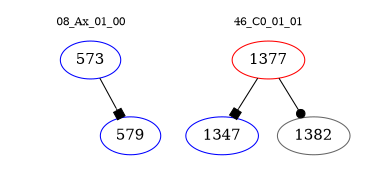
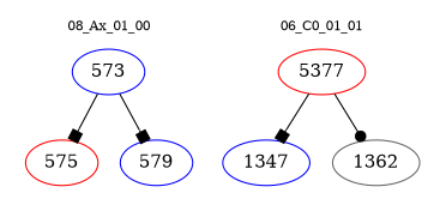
  digraph {
    node [color=blue]
    edge [arrowhead=box color=black]
    n1 [label=573]
+   n2 [color=red label=575]
    n3 [label=579]
-   n4 [color=red label=1377]
+   n4 [color=red label=5377]
    n5 [label=1347]
-   n6 [color=gray40 label=1382]
+   n6 [color=gray40 label=1362]
    subgraph cluster_1 {
      color=white
      fontsize=10
      label="08_Ax_01_00"
      n1
+     n2
      n3
    }
    subgraph cluster_2 {
      color=white
      fontsize=10
-     label="46_C0_01_01"
+     label="06_C0_01_01"
      n4
      n5
      n6
    }
+   n1 -> n2
    n1 -> n3
    n4 -> n5
    n4 -> n6 [arrowhead=dot]
  }
